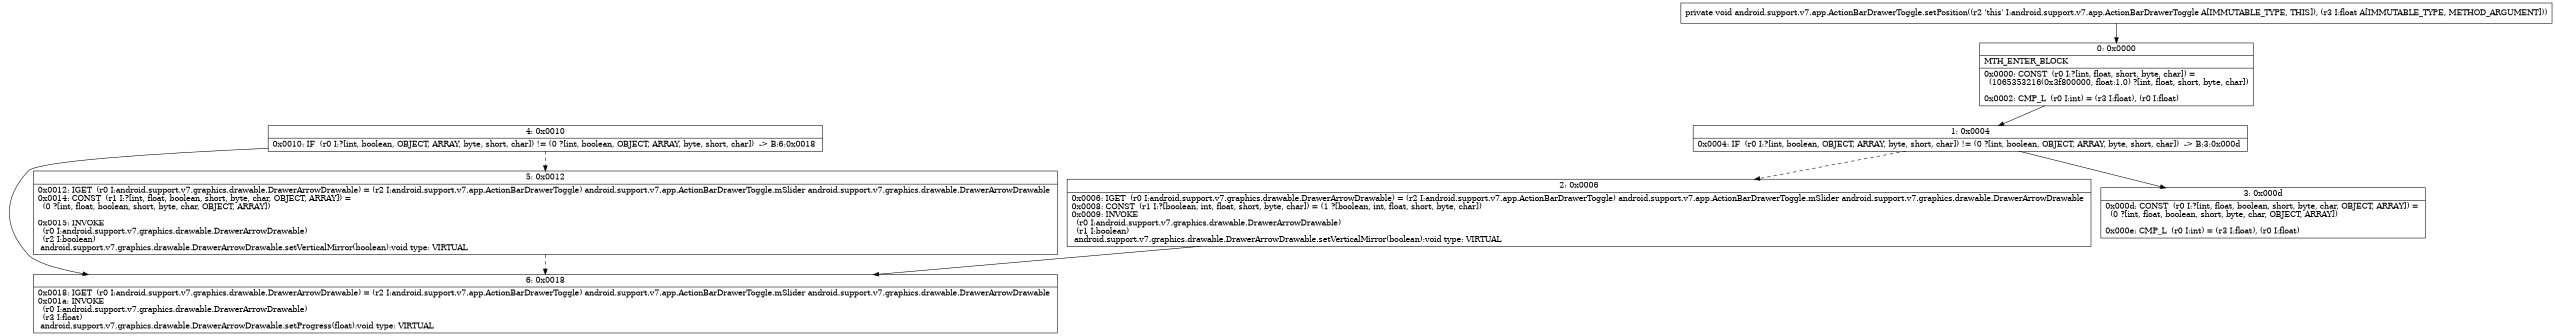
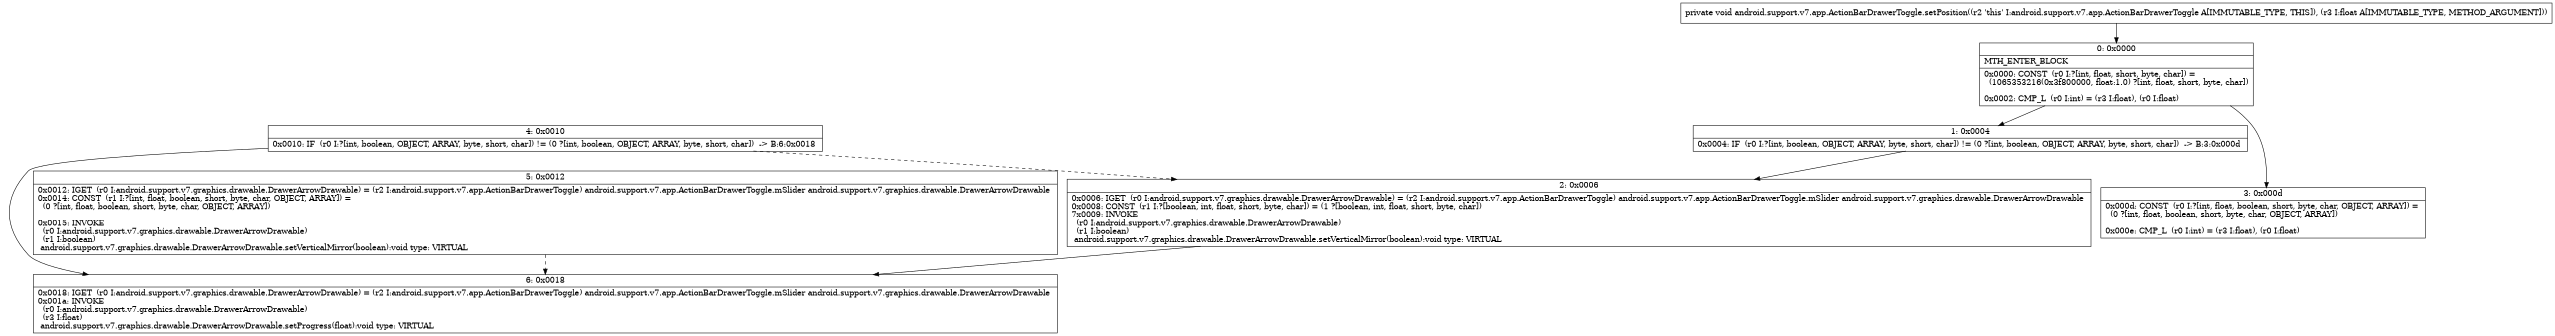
  digraph {
    node [shape=record]
    n1 [label="{0\:\ 0x0000|MTH_ENTER_BLOCK\l|0x0000: CONST  (r0 I:?[int, float, short, byte, char]) = \l  (1065353216(0x3f800000, float:1.0) ?[int, float, short, byte, char])\l \l0x0002: CMP_L  (r0 I:int) = (r3 I:float), (r0 I:float) \l}"]
    n2 [label="{1\:\ 0x0004|0x0004: IF  (r0 I:?[int, boolean, OBJECT, ARRAY, byte, short, char]) != (0 ?[int, boolean, OBJECT, ARRAY, byte, short, char])  \-\> B:3:0x000d \l}"]
-   n3 [label="{2\:\ 0x0006|0x0006: IGET  (r0 I:android.support.v7.graphics.drawable.DrawerArrowDrawable) = (r2 I:android.support.v7.app.ActionBarDrawerToggle) android.support.v7.app.ActionBarDrawerToggle.mSlider android.support.v7.graphics.drawable.DrawerArrowDrawable \l0x0008: CONST  (r1 I:?[boolean, int, float, short, byte, char]) = (1 ?[boolean, int, float, short, byte, char]) \l0x0009: INVOKE  \l  (r0 I:android.support.v7.graphics.drawable.DrawerArrowDrawable)\l  (r1 I:boolean)\l android.support.v7.graphics.drawable.DrawerArrowDrawable.setVerticalMirror(boolean):void type: VIRTUAL \l}"]
+   n3 [label="{2\:\ 0x0006|0x0006: IGET  (r0 I:android.support.v7.graphics.drawable.DrawerArrowDrawable) = (r2 I:android.support.v7.app.ActionBarDrawerToggle) android.support.v7.app.ActionBarDrawerToggle.mSlider android.support.v7.graphics.drawable.DrawerArrowDrawable \l0x0008: CONST  (r1 I:?[boolean, int, float, short, byte, char]) = (1 ?[boolean, int, float, short, byte, char]) \l7x0009: INVOKE  \l  (r0 I:android.support.v7.graphics.drawable.DrawerArrowDrawable)\l  (r1 I:boolean)\l android.support.v7.graphics.drawable.DrawerArrowDrawable.setVerticalMirror(boolean):void type: VIRTUAL \l}"]
    n4 [label="{3\:\ 0x000d|0x000d: CONST  (r0 I:?[int, float, boolean, short, byte, char, OBJECT, ARRAY]) = \l  (0 ?[int, float, boolean, short, byte, char, OBJECT, ARRAY])\l \l0x000e: CMP_L  (r0 I:int) = (r3 I:float), (r0 I:float) \l}"]
    n5 [label="{6\:\ 0x0018|0x0018: IGET  (r0 I:android.support.v7.graphics.drawable.DrawerArrowDrawable) = (r2 I:android.support.v7.app.ActionBarDrawerToggle) android.support.v7.app.ActionBarDrawerToggle.mSlider android.support.v7.graphics.drawable.DrawerArrowDrawable \l0x001a: INVOKE  \l  (r0 I:android.support.v7.graphics.drawable.DrawerArrowDrawable)\l  (r3 I:float)\l android.support.v7.graphics.drawable.DrawerArrowDrawable.setProgress(float):void type: VIRTUAL \l}"]
    n6 [label="{4\:\ 0x0010|0x0010: IF  (r0 I:?[int, boolean, OBJECT, ARRAY, byte, short, char]) != (0 ?[int, boolean, OBJECT, ARRAY, byte, short, char])  \-\> B:6:0x0018 \l}"]
-   n7 [label="{5\:\ 0x0012|0x0012: IGET  (r0 I:android.support.v7.graphics.drawable.DrawerArrowDrawable) = (r2 I:android.support.v7.app.ActionBarDrawerToggle) android.support.v7.app.ActionBarDrawerToggle.mSlider android.support.v7.graphics.drawable.DrawerArrowDrawable \l0x0014: CONST  (r1 I:?[int, float, boolean, short, byte, char, OBJECT, ARRAY]) = \l  (0 ?[int, float, boolean, short, byte, char, OBJECT, ARRAY])\l \l0x0015: INVOKE  \l  (r0 I:android.support.v7.graphics.drawable.DrawerArrowDrawable)\l  (r2 I:boolean)\l android.support.v7.graphics.drawable.DrawerArrowDrawable.setVerticalMirror(boolean):void type: VIRTUAL \l}"]
+   n7 [label="{5\:\ 0x0012|0x0012: IGET  (r0 I:android.support.v7.graphics.drawable.DrawerArrowDrawable) = (r2 I:android.support.v7.app.ActionBarDrawerToggle) android.support.v7.app.ActionBarDrawerToggle.mSlider android.support.v7.graphics.drawable.DrawerArrowDrawable \l0x0014: CONST  (r1 I:?[int, float, boolean, short, byte, char, OBJECT, ARRAY]) = \l  (0 ?[int, float, boolean, short, byte, char, OBJECT, ARRAY])\l \l0x0015: INVOKE  \l  (r0 I:android.support.v7.graphics.drawable.DrawerArrowDrawable)\l  (r1 I:boolean)\l android.support.v7.graphics.drawable.DrawerArrowDrawable.setVerticalMirror(boolean):void type: VIRTUAL \l}"]
    n8 [label="{private void android.support.v7.app.ActionBarDrawerToggle.setPosition((r2 'this' I:android.support.v7.app.ActionBarDrawerToggle A[IMMUTABLE_TYPE, THIS]), (r3 I:float A[IMMUTABLE_TYPE, METHOD_ARGUMENT])) }"]
    n1 -> n2
-   n2 -> n3 [style=dashed]
-   n2 -> n4
+   n2 -> n3 [style=solid]
+   n1 -> n4
    n3 -> n5
    n6 -> n5
-   n6 -> n7 [style=dashed]
+   n6 -> n3 [style=dashed]
    n7 -> n5 [style=dashed]
    n8 -> n1
  }
